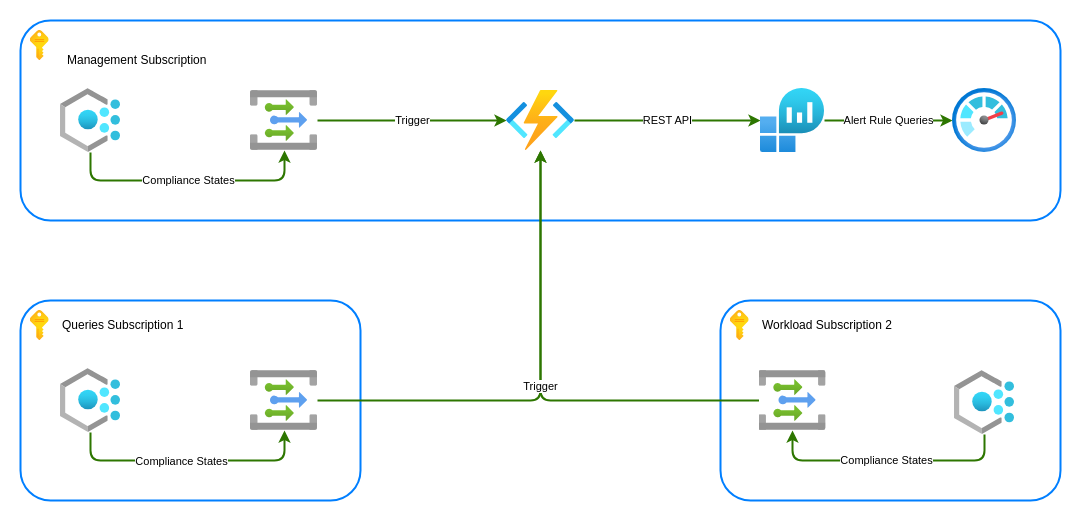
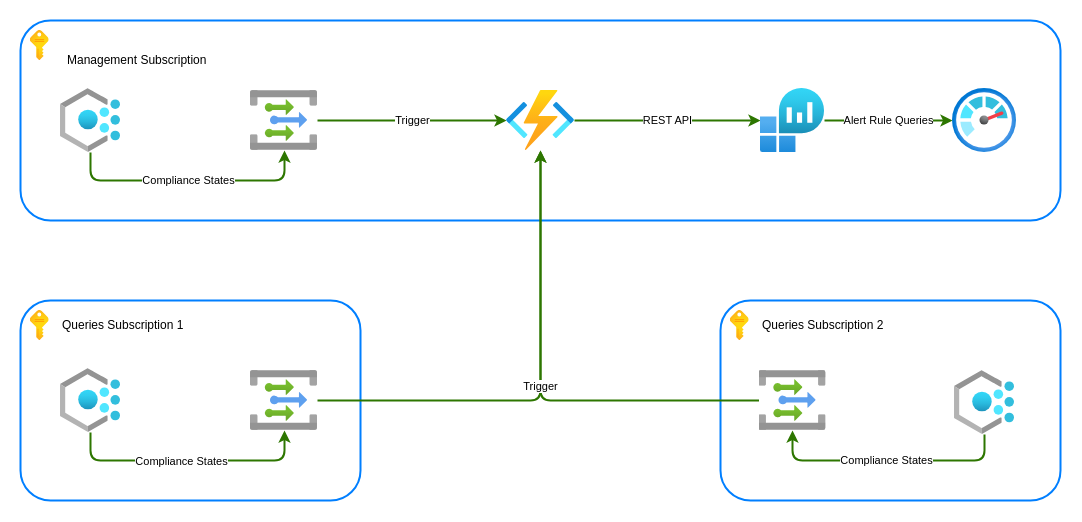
  <mxCell id="0" />
  <mxCell id="1" parent="0" />
  <mxCell id="2" value="" style="rounded=1;whiteSpace=wrap;html=1;fillColor=none;strokeWidth=2;strokeColor=#007FFF;" vertex="1" parent="1"><mxGeometry x="20" y="20" width="1040" height="200" as="geometry" /></mxCell>
  <mxCell id="3" value="" style="aspect=fixed;html=1;points=[];align=center;image;fontSize=12;image=img/lib/azure2/general/Subscriptions.svg;strokeColor=#007FFF;strokeWidth=2;fillColor=none;" vertex="1" parent="1"><mxGeometry x="30" y="30" width="18.59" height="30" as="geometry" /></mxCell>
  <mxCell id="4" value="Management Subscription" style="text;html=1;strokeColor=none;fillColor=none;align=left;verticalAlign=middle;whiteSpace=wrap;rounded=0;strokeWidth=2;" vertex="1" parent="1"><mxGeometry x="65" y="45" width="180" height="30" as="geometry" /></mxCell>
  <mxCell id="5" value="Compliance States" style="edgeStyle=orthogonalEdgeStyle;html=1;strokeWidth=2;fillColor=#60a917;strokeColor=#2D7600;" edge="1" parent="1" source="6" target="8"><mxGeometry relative="1" as="geometry"><Array as="points"><mxPoint x="90" y="180" /><mxPoint x="284" y="180" /></Array></mxGeometry></mxCell>
  <mxCell id="6" value="" style="aspect=fixed;html=1;points=[];align=center;image;fontSize=12;image=img/lib/azure2/management_governance/Policy.svg;strokeColor=#007FFF;strokeWidth=2;fillColor=none;" vertex="1" parent="1"><mxGeometry x="60" y="88" width="60" height="64" as="geometry" /></mxCell>
  <mxCell id="7" value="Trigger" style="edgeStyle=orthogonalEdgeStyle;html=1;strokeWidth=2;fillColor=#60a917;strokeColor=#2D7600;" edge="1" parent="1" source="8" target="24"><mxGeometry relative="1" as="geometry" /></mxCell>
  <mxCell id="8" value="" style="aspect=fixed;html=1;points=[];align=center;image;fontSize=12;image=img/lib/azure2/integration/Event_Grid_Topics.svg;strokeColor=#007FFF;strokeWidth=2;fillColor=none;" vertex="1" parent="1"><mxGeometry x="250" y="90" width="67" height="60" as="geometry" /></mxCell>
  <mxCell id="9" value="" style="rounded=1;whiteSpace=wrap;html=1;fillColor=none;strokeWidth=2;strokeColor=#007FFF;" vertex="1" parent="1"><mxGeometry x="20" y="300" width="340" height="200" as="geometry" /></mxCell>
  <mxCell id="10" value="" style="aspect=fixed;html=1;points=[];align=center;image;fontSize=12;image=img/lib/azure2/general/Subscriptions.svg;strokeColor=#007FFF;strokeWidth=2;fillColor=none;" vertex="1" parent="1"><mxGeometry x="30" y="310" width="18.59" height="30" as="geometry" /></mxCell>
  <mxCell id="11" value="Queries Subscription 1" style="text;html=1;strokeColor=none;fillColor=none;align=left;verticalAlign=middle;whiteSpace=wrap;rounded=0;strokeWidth=2;" vertex="1" parent="1"><mxGeometry x="60" y="310" width="180" height="30" as="geometry" /></mxCell>
  <mxCell id="12" style="edgeStyle=orthogonalEdgeStyle;html=1;fillColor=#60a917;strokeColor=#2D7600;strokeWidth=2;" edge="1" parent="1" source="14" target="15"><mxGeometry relative="1" as="geometry"><Array as="points"><mxPoint x="90" y="460" /><mxPoint x="284" y="460" /></Array></mxGeometry></mxCell>
  <mxCell id="13" value="Compliance States" style="edgeLabel;html=1;align=center;verticalAlign=middle;resizable=0;points=[];" vertex="1" connectable="0" parent="12"><mxGeometry x="-0.064" relative="1" as="geometry"><mxPoint as="offset" /></mxGeometry></mxCell>
  <mxCell id="14" value="" style="aspect=fixed;html=1;points=[];align=center;image;fontSize=12;image=img/lib/azure2/management_governance/Policy.svg;strokeColor=#007FFF;strokeWidth=2;fillColor=none;" vertex="1" parent="1"><mxGeometry x="60" y="368" width="60" height="64" as="geometry" /></mxCell>
  <mxCell id="15" value="" style="aspect=fixed;html=1;points=[];align=center;image;fontSize=12;image=img/lib/azure2/integration/Event_Grid_Topics.svg;strokeColor=#007FFF;strokeWidth=2;fillColor=none;" vertex="1" parent="1"><mxGeometry x="250" y="370" width="67" height="60" as="geometry" /></mxCell>
  <mxCell id="16" value="" style="rounded=1;whiteSpace=wrap;html=1;fillColor=none;strokeWidth=2;strokeColor=#007FFF;" vertex="1" parent="1"><mxGeometry x="720" y="300" width="340" height="200" as="geometry" /></mxCell>
  <mxCell id="17" value="" style="aspect=fixed;html=1;points=[];align=center;image;fontSize=12;image=img/lib/azure2/general/Subscriptions.svg;strokeColor=#007FFF;strokeWidth=2;fillColor=none;" vertex="1" parent="1"><mxGeometry x="730" y="310" width="18.59" height="30" as="geometry" /></mxCell>
- <mxCell id="18" value="Workload Subscription 2" style="text;html=1;strokeColor=none;fillColor=none;align=left;verticalAlign=middle;whiteSpace=wrap;rounded=0;strokeWidth=2;" vertex="1" parent="1"><mxGeometry x="760" y="310" width="180" height="30" as="geometry" /></mxCell>
+ <mxCell id="18" value="Queries Subscription 2" style="text;html=1;strokeColor=none;fillColor=none;align=left;verticalAlign=middle;whiteSpace=wrap;rounded=0;strokeWidth=2;" vertex="1" parent="1"><mxGeometry x="760" y="310" width="180" height="30" as="geometry" /></mxCell>
  <mxCell id="19" value="Compliance States" style="edgeStyle=orthogonalEdgeStyle;html=1;strokeWidth=2;fillColor=#60a917;strokeColor=#2D7600;" edge="1" parent="1" source="20" target="22"><mxGeometry relative="1" as="geometry"><Array as="points"><mxPoint x="984" y="460" /><mxPoint x="792" y="460" /></Array></mxGeometry></mxCell>
  <mxCell id="20" value="" style="aspect=fixed;html=1;points=[];align=center;image;fontSize=12;image=img/lib/azure2/management_governance/Policy.svg;strokeColor=#007FFF;strokeWidth=2;fillColor=none;" vertex="1" parent="1"><mxGeometry x="954" y="370" width="60" height="64" as="geometry" /></mxCell>
  <mxCell id="21" style="edgeStyle=orthogonalEdgeStyle;html=1;strokeWidth=2;fillColor=#60a917;strokeColor=#2D7600;" edge="1" parent="1" source="22" target="24"><mxGeometry relative="1" as="geometry" /></mxCell>
  <mxCell id="22" value="" style="aspect=fixed;html=1;points=[];align=center;image;fontSize=12;image=img/lib/azure2/integration/Event_Grid_Topics.svg;strokeColor=#007FFF;strokeWidth=2;fillColor=none;" vertex="1" parent="1"><mxGeometry x="758.5" y="370" width="67" height="60" as="geometry" /></mxCell>
  <mxCell id="23" value="REST API" style="edgeStyle=orthogonalEdgeStyle;html=1;strokeWidth=2;fillColor=#60a917;strokeColor=#2D7600;" edge="1" parent="1" source="24" target="26"><mxGeometry relative="1" as="geometry" /></mxCell>
  <mxCell id="24" value="" style="aspect=fixed;html=1;points=[];align=center;image;fontSize=12;image=img/lib/azure2/compute/Function_Apps.svg;strokeColor=#007FFF;strokeWidth=2;fillColor=none;" vertex="1" parent="1"><mxGeometry x="506" y="90" width="68" height="60" as="geometry" /></mxCell>
  <mxCell id="25" value="Alert Rule Queries" style="edgeStyle=orthogonalEdgeStyle;html=1;strokeWidth=2;fillColor=#60a917;strokeColor=#2D7600;" edge="1" parent="1" source="26" target="27"><mxGeometry relative="1" as="geometry" /></mxCell>
  <mxCell id="26" value="" style="aspect=fixed;html=1;points=[];align=center;image;fontSize=12;image=img/lib/azure2/analytics/Log_Analytics_Workspaces.svg;strokeColor=#007FFF;strokeWidth=2;fillColor=none;" vertex="1" parent="1"><mxGeometry x="760" y="88" width="64" height="64" as="geometry" /></mxCell>
  <mxCell id="27" value="" style="aspect=fixed;html=1;points=[];align=center;image;fontSize=12;image=img/lib/azure2/management_governance/Monitor.svg;strokeColor=#007FFF;strokeWidth=2;fillColor=none;" vertex="1" parent="1"><mxGeometry x="952" y="88" width="64" height="64" as="geometry" /></mxCell>
  <mxCell id="28" value="Trigger" style="edgeStyle=orthogonalEdgeStyle;html=1;strokeWidth=2;fillColor=#60a917;strokeColor=#2D7600;" edge="1" parent="1" source="15" target="24"><mxGeometry relative="1" as="geometry" /></mxCell>
